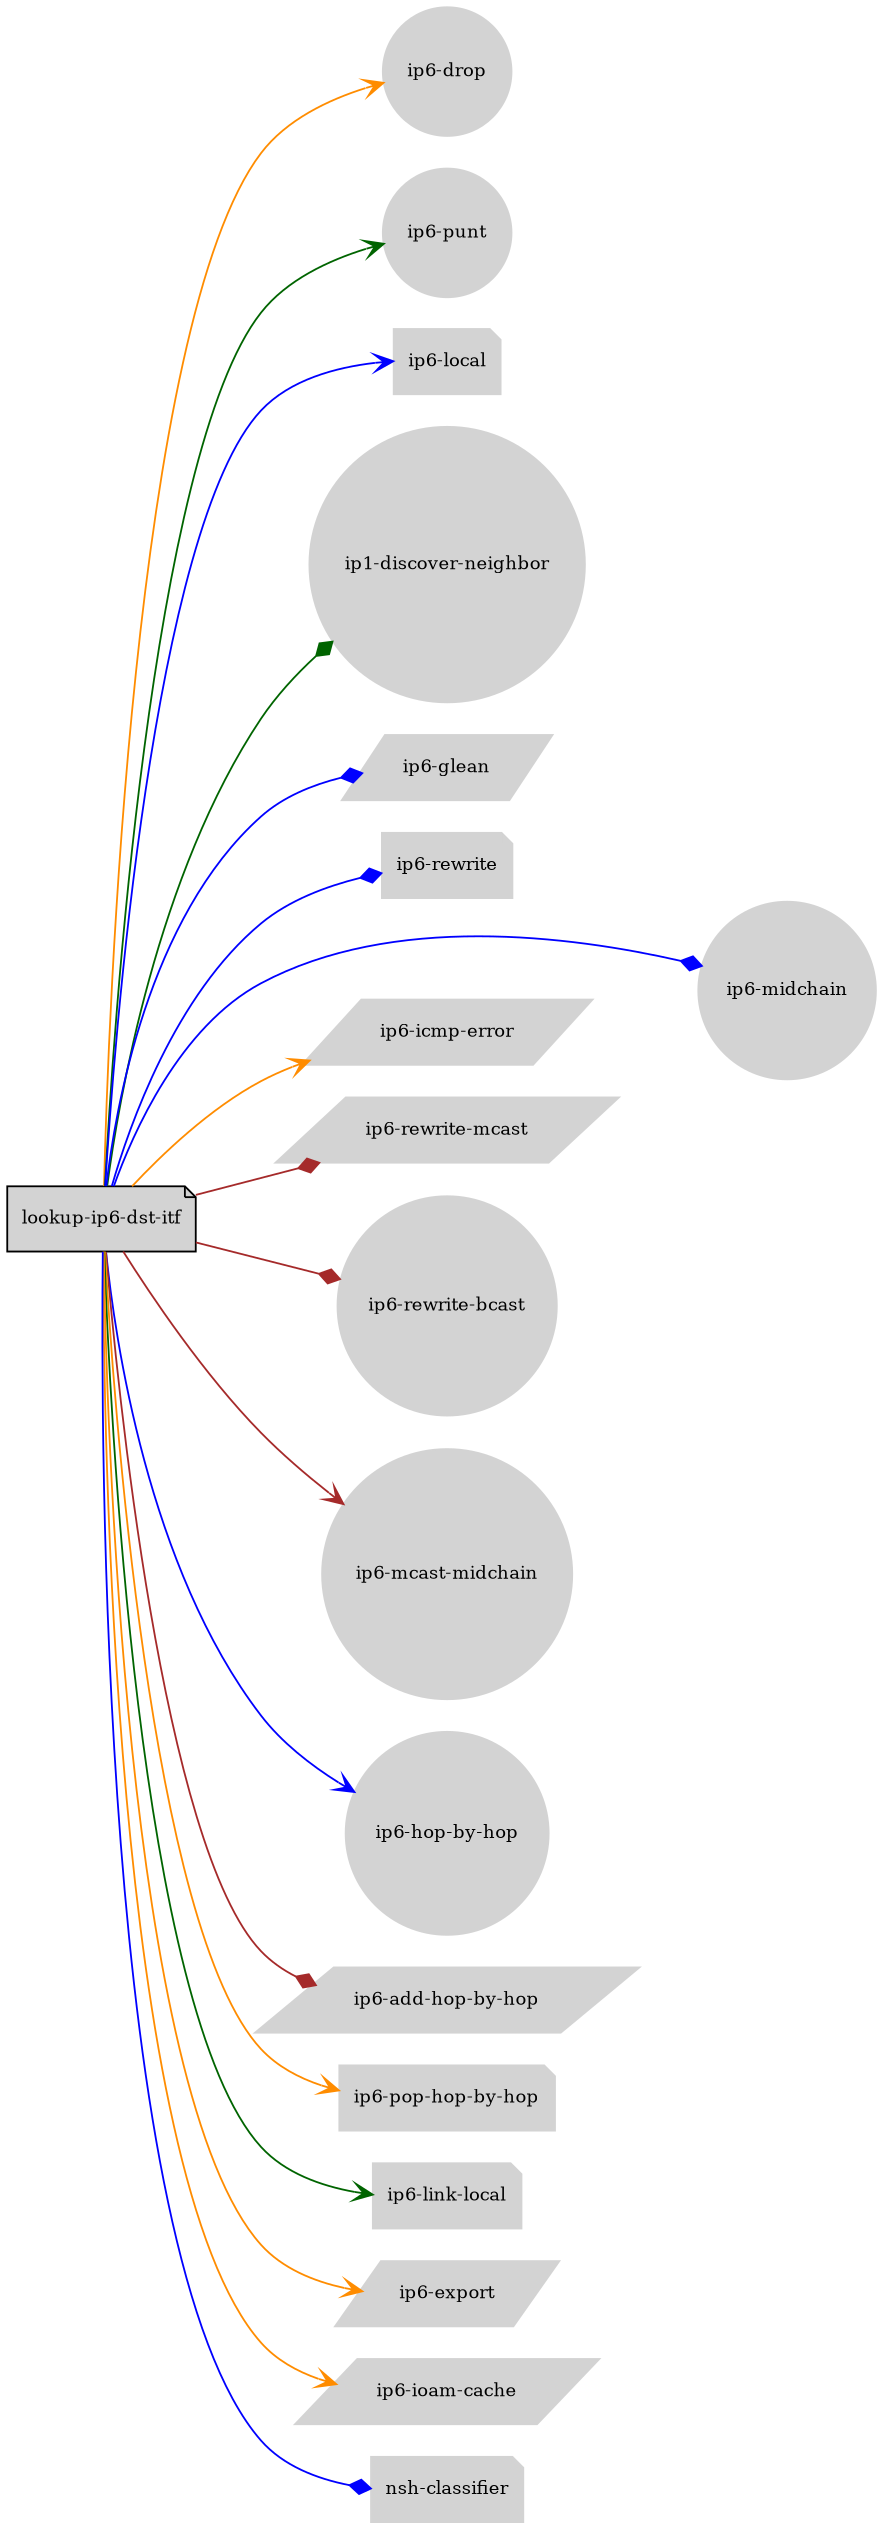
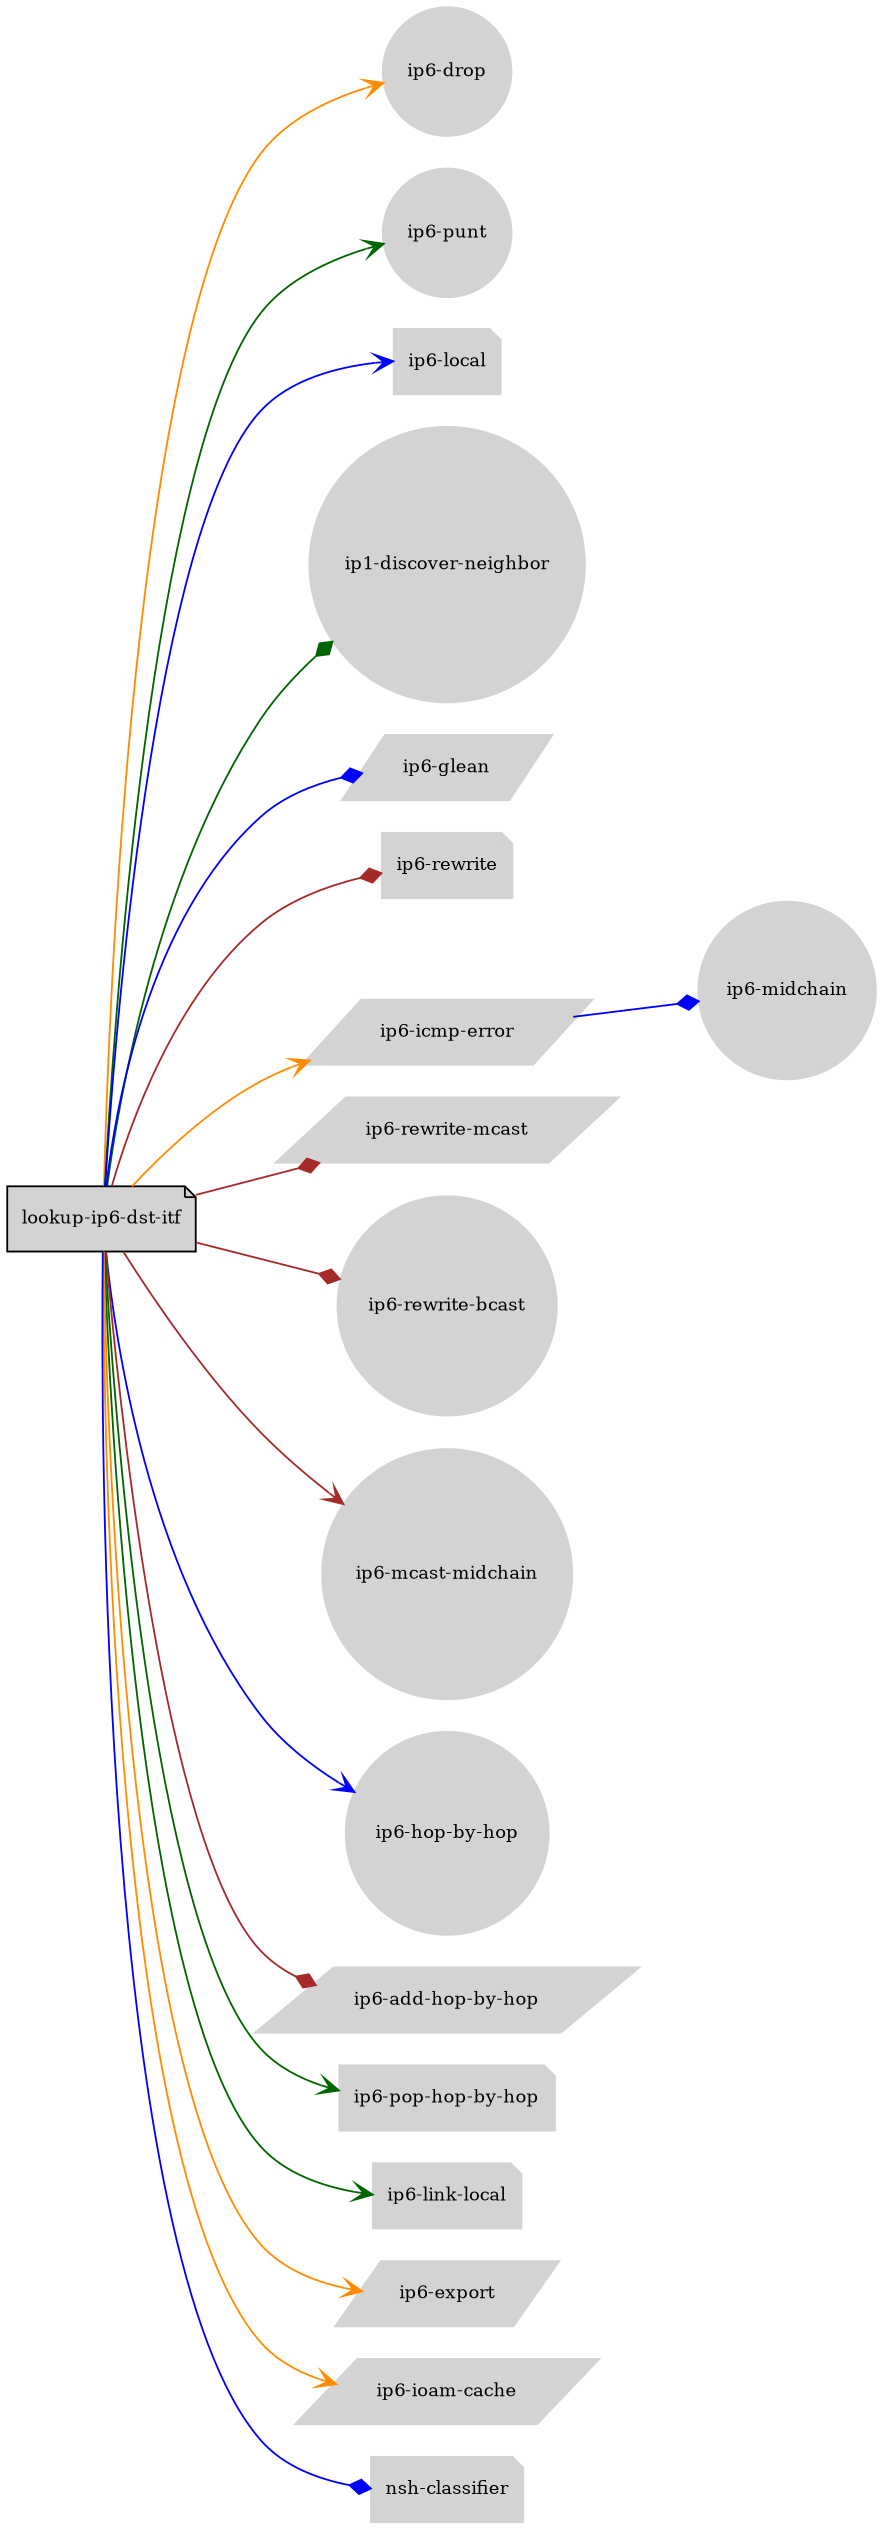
  digraph {
    rankdir=LR
    node [color=lightgray fillcolor=lightgray fontcolor=black fontsize=10 shape=circle style=filled]
    edge [arrowhead=vee color=blue fontsize=8]
    "lookup-ip6-dst-itf" [color=black shape=note]
    "ip6-drop"
    "ip6-punt"
    "ip6-local" [shape=note]
    n5 [label="ip1-discover-neighbor"]
    "ip6-glean" [shape=parallelogram]
    "ip6-rewrite" [shape=note]
    "ip6-midchain"
    "ip6-icmp-error" [shape=parallelogram]
    "ip6-rewrite-mcast" [shape=parallelogram]
    "ip6-rewrite-bcast"
    "ip6-mcast-midchain"
    "ip6-hop-by-hop"
    "ip6-add-hop-by-hop" [shape=parallelogram]
    "ip6-pop-hop-by-hop" [shape=note]
    "ip6-link-local" [shape=note]
    "ip6-export" [shape=parallelogram]
    "ip6-ioam-cache" [shape=parallelogram]
    "nsh-classifier" [shape=note]
    "lookup-ip6-dst-itf" -> "ip6-drop" [color=darkorange]
    "lookup-ip6-dst-itf" -> "ip6-punt" [color=darkgreen]
    "lookup-ip6-dst-itf" -> "ip6-local"
    "lookup-ip6-dst-itf" -> n5 [arrowhead=diamond color=darkgreen]
    "lookup-ip6-dst-itf" -> "ip6-glean" [arrowhead=diamond]
-   "lookup-ip6-dst-itf" -> "ip6-rewrite" [arrowhead=diamond]
-   "lookup-ip6-dst-itf" -> "ip6-midchain" [arrowhead=diamond]
+   "lookup-ip6-dst-itf" -> "ip6-rewrite" [arrowhead=diamond color=brown]
+   "ip6-icmp-error" -> "ip6-midchain" [arrowhead=diamond]
    "lookup-ip6-dst-itf" -> "ip6-icmp-error" [color=darkorange]
    "lookup-ip6-dst-itf" -> "ip6-rewrite-mcast" [arrowhead=diamond color=brown]
    "lookup-ip6-dst-itf" -> "ip6-rewrite-bcast" [arrowhead=diamond color=brown]
    "lookup-ip6-dst-itf" -> "ip6-mcast-midchain" [color=brown]
    "lookup-ip6-dst-itf" -> "ip6-hop-by-hop"
    "lookup-ip6-dst-itf" -> "ip6-add-hop-by-hop" [arrowhead=diamond color=brown]
-   "lookup-ip6-dst-itf" -> "ip6-pop-hop-by-hop" [color=darkorange]
+   "lookup-ip6-dst-itf" -> "ip6-pop-hop-by-hop" [color=darkgreen]
    "lookup-ip6-dst-itf" -> "ip6-link-local" [color=darkgreen]
    "lookup-ip6-dst-itf" -> "ip6-export" [color=darkorange]
    "lookup-ip6-dst-itf" -> "ip6-ioam-cache" [color=darkorange]
    "lookup-ip6-dst-itf" -> "nsh-classifier" [arrowhead=diamond]
  }
